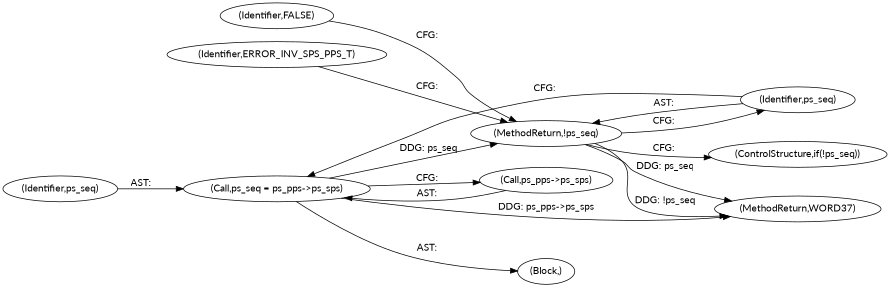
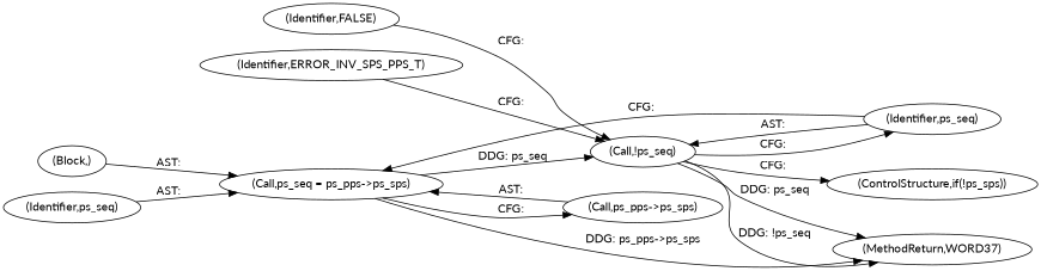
  digraph {
    fontname=Lato
    rankdir=LR
    node [fontname=Lato]
    edge [fontname=Lato]
    n1 [label="(Call,ps_seq = ps_pps->ps_sps)"]
-   n2 [label="(MethodReturn,!ps_seq)"]
+   n2 [label="(Call,!ps_seq)"]
    n3 [label="(MethodReturn,WORD37)"]
    n4 [label="(Call,ps_pps->ps_sps)"]
    n5 [label="(Block,)"]
    n6 [label="(Identifier,ps_seq)"]
-   n7 [label="(ControlStructure,if(!ps_seq))"]
+   n7 [label="(ControlStructure,if(!ps_sps))"]
    n8 [label="(Identifier,FALSE)"]
    n9 [label="(Identifier,ERROR_INV_SPS_PPS_T)"]
    n10 [label="(Identifier,ps_seq)"]
    n1 -> n2 [label="DDG: ps_seq"]
    n1 -> n3 [label="DDG: ps_pps->ps_sps"]
    n1 -> n4 [label="CFG: "]
-   n1 -> n5 [label="AST: "]
+   n5 -> n1 [label="AST: "]
    n2 -> n3 [label="DDG: ps_seq"]
    n2 -> n3 [label="DDG: !ps_seq"]
    n2 -> n6 [label="CFG: "]
    n2 -> n7 [label="CFG: "]
    n4 -> n1 [label="AST: "]
    n6 -> n1 [label="CFG: "]
    n6 -> n2 [label="AST: "]
    n8 -> n2 [label="CFG: "]
    n9 -> n2 [label="CFG: "]
    n10 -> n1 [label="AST: "]
  }
